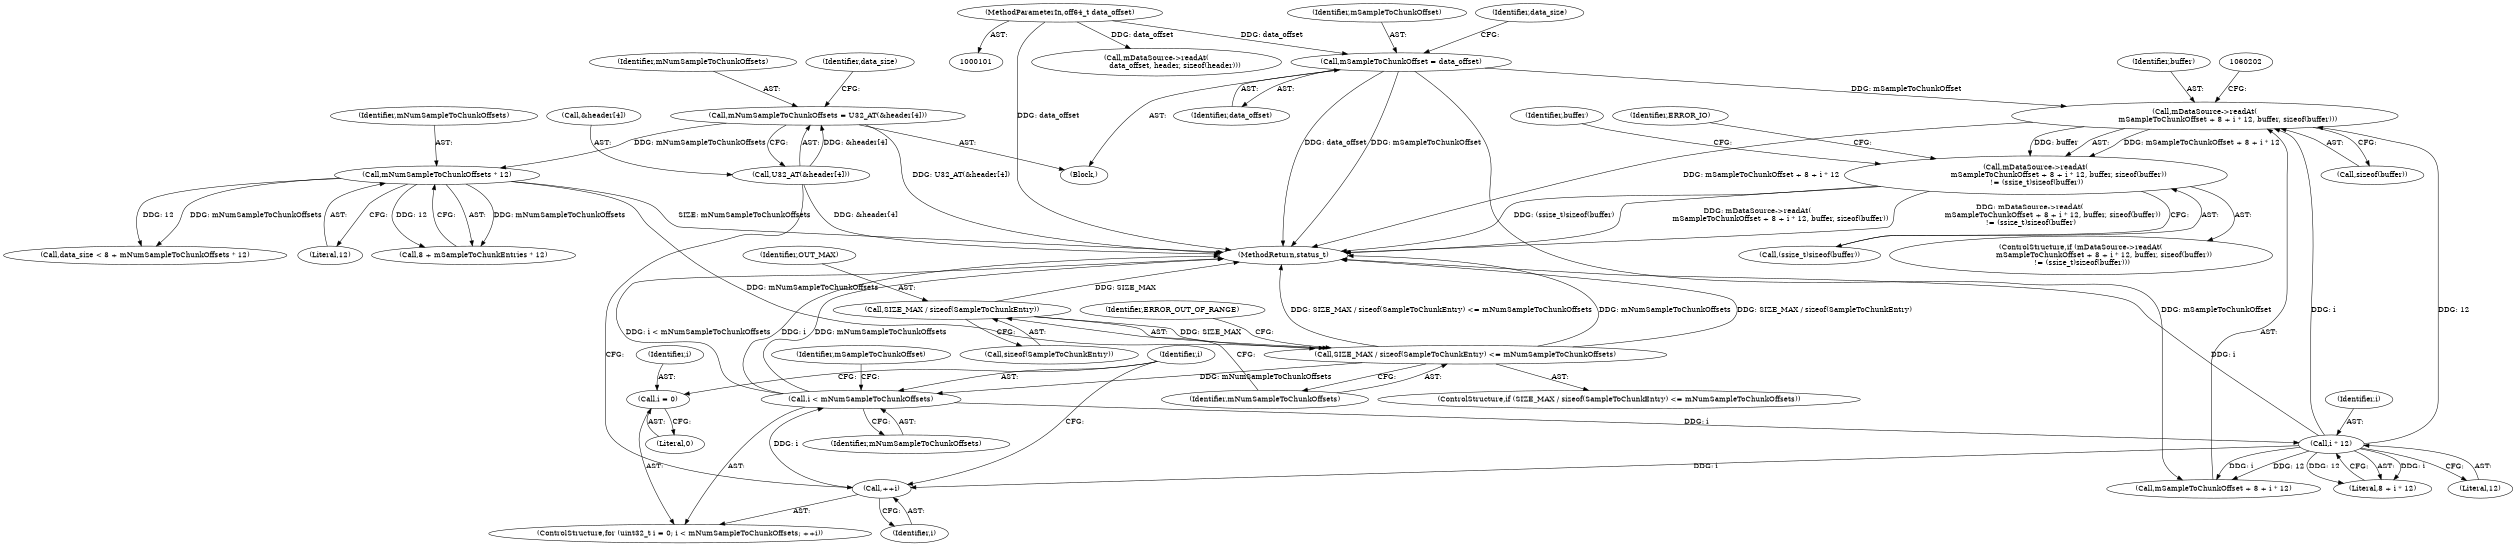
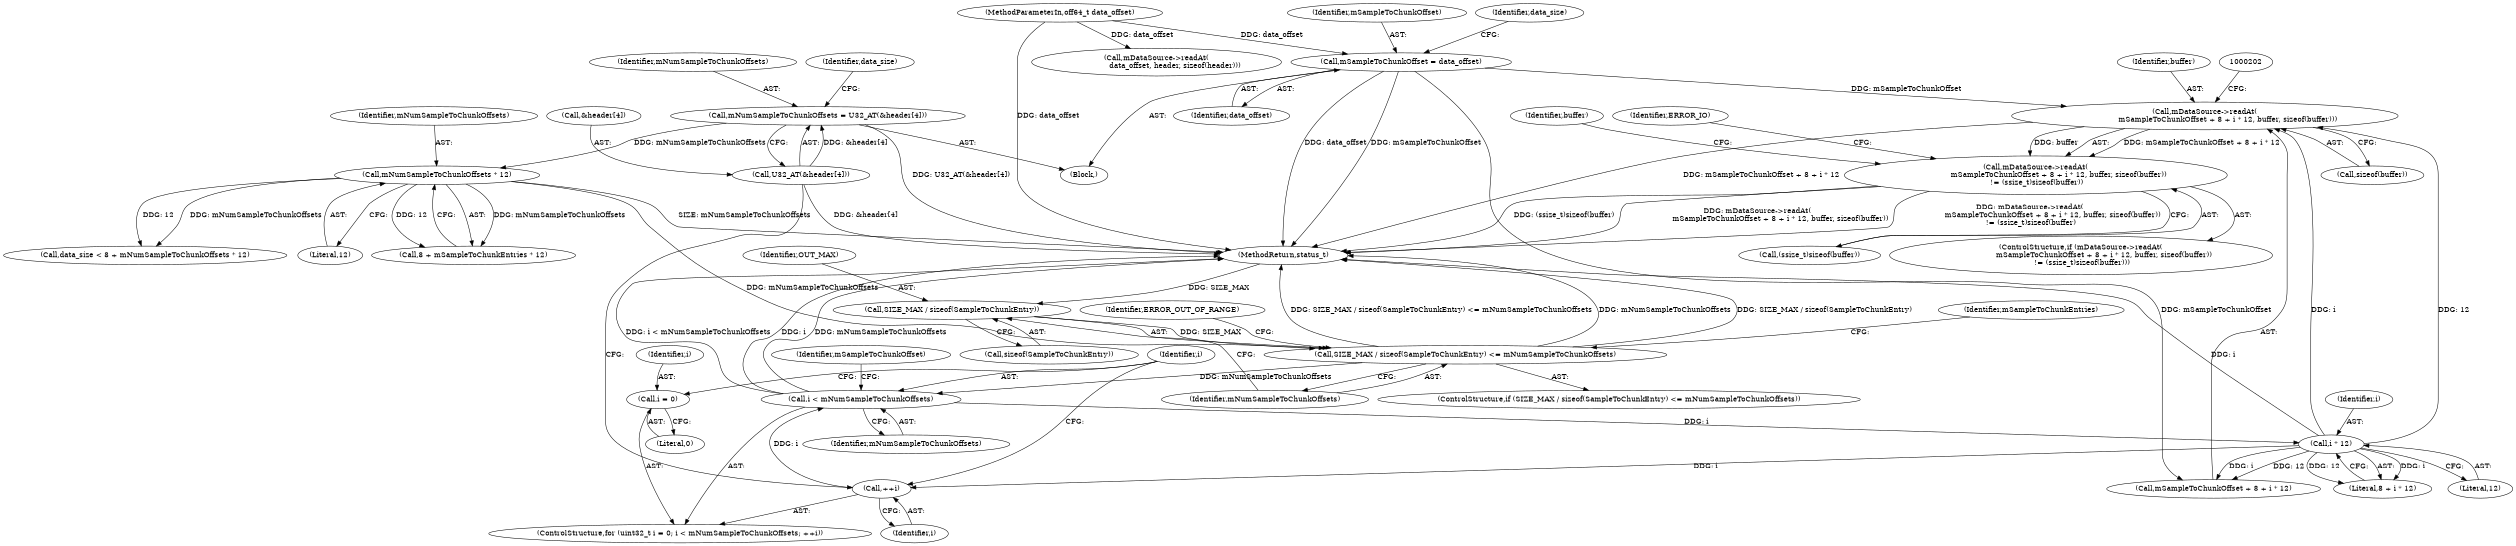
  digraph {
    n1 [label="(Call,mDataSource->readAt(\n                    mSampleToChunkOffset + 8 + i * 12, buffer, sizeof(buffer)))"]
    n2 [label="(Call,mDataSource->readAt(\n                    mSampleToChunkOffset + 8 + i * 12, buffer, sizeof(buffer))\n != (ssize_t)sizeof(buffer))"]
    n3 [label="(Call,sizeof(buffer))"]
    n4 [label="(MethodReturn,status_t)"]
    n5 [label="(Call,(ssize_t)sizeof(buffer))"]
    n6 [label="(ControlStructure,if (mDataSource->readAt(\n                    mSampleToChunkOffset + 8 + i * 12, buffer, sizeof(buffer))\n != (ssize_t)sizeof(buffer)))"]
    n7 [label="(Call,mSampleToChunkOffset = data_offset)"]
    n8 [label="(Block,)"]
    n9 [label="(Call,mSampleToChunkOffset + 8 + i * 12)"]
    n10 [label="(Identifier,data_offset)"]
    n11 [label="(MethodParameterIn,off64_t data_offset)"]
    n12 [label="(Call,mDataSource->readAt(\n                data_offset, header, sizeof(header)))"]
-   1000101
    n14 [label="(Call,i * 12)"]
    n15 [label="(Call,++i)"]
    n16 [label="(Literal,12)"]
    n17 [label="(Literal,8 + i * 12)"]
    n18 [label="(Call,i < mNumSampleToChunkOffsets)"]
    n19 [label="(ControlStructure,for (uint32_t i = 0; i < mNumSampleToChunkOffsets; ++i))"]
    n20 [label="(Identifier,i)"]
    n21 [label="(Identifier,mNumSampleToChunkOffsets)"]
    n22 [label="(Call,i = 0)"]
    n23 [label="(Literal,0)"]
    n24 [label="(Call,SIZE_MAX / sizeof(SampleToChunkEntry) <= mNumSampleToChunkOffsets)"]
    n25 [label="(ControlStructure,if (SIZE_MAX / sizeof(SampleToChunkEntry) <= mNumSampleToChunkOffsets))"]
    n26 [label="(Identifier,mNumSampleToChunkOffsets)"]
    n27 [label="(Call,SIZE_MAX / sizeof(SampleToChunkEntry))"]
    n28 [label="(Call,sizeof(SampleToChunkEntry))"]
    n29 [label="(Call,mNumSampleToChunkOffsets * 12)"]
    n30 [label="(Call,8 + mSampleToChunkEntries * 12)"]
    n31 [label="(Literal,12)"]
    n32 [label="(Call,data_size < 8 + mNumSampleToChunkOffsets * 12)"]
    n33 [label="(Call,mNumSampleToChunkOffsets = U32_AT(&header[4]))"]
    n34 [label="(Call,U32_AT(&header[4]))"]
    n35 [label="(Call,&header[4])"]
    n36 [label="(Identifier,OUT_MAX)"]
    n37 [label="(Identifier,buffer)"]
    n38 [label="(Identifier,mNumSampleToChunkOffsets)"]
    n39 [label="(Identifier,mNumSampleToChunkOffsets)"]
    n40 [label="(Identifier,i)"]
    n41 [label="(Identifier,buffer)"]
    n42 [label="(Identifier,mSampleToChunkOffset)"]
    n43 [label="(Identifier,data_size)"]
    n44 [label="(Identifier,i)"]
    n45 [label="(Identifier,mSampleToChunkOffset)"]
    n46 [label="(Identifier,i)"]
+   n47 [label="(Identifier,mSampleToChunkEntries)"]
    n48 [label="(Identifier,ERROR_IO)"]
    n49 [label="(Identifier,ERROR_OUT_OF_RANGE)"]
    n50 [label="(Identifier,data_size)"]
-   1000202 [label=1060202]
+   1000202
    n1 -> n2 [label="AST: "]
    n1 -> n2 [label="DDG: mSampleToChunkOffset + 8 + i * 12"]
    n1 -> n2 [label="DDG: buffer"]
    n1 -> n3 [label="CFG: "]
    n1 -> n4 [label="DDG: mSampleToChunkOffset + 8 + i * 12"]
    n2 -> n4 [label="DDG: (ssize_t)sizeof(buffer)"]
    n2 -> n4 [label="DDG: mDataSource->readAt(\n                    mSampleToChunkOffset + 8 + i * 12, buffer, sizeof(buffer))"]
    n2 -> n4 [label="DDG: mDataSource->readAt(\n                    mSampleToChunkOffset + 8 + i * 12, buffer, sizeof(buffer))\n != (ssize_t)sizeof(buffer)"]
    n2 -> n5 [label="CFG: "]
    n2 -> n6 [label="AST: "]
    n3 -> n1 [label="AST: "]
    n5 -> n2 [label="AST: "]
    n7 -> n1 [label="DDG: mSampleToChunkOffset"]
    n7 -> n4 [label="DDG: data_offset"]
    n7 -> n4 [label="DDG: mSampleToChunkOffset"]
    n7 -> n8 [label="AST: "]
    n7 -> n9 [label="DDG: mSampleToChunkOffset"]
    n7 -> n10 [label="AST: "]
    n9 -> n1 [label="AST: "]
    n10 -> n7 [label="AST: "]
    n11 -> n4 [label="DDG: data_offset"]
    n11 -> n7 [label="DDG: data_offset"]
    n11 -> n12 [label="DDG: data_offset"]
-   n11 -> 1000101 [label="AST: "]
    n14 -> n1 [label="DDG: i"]
    n14 -> n1 [label="DDG: 12"]
    n14 -> n4 [label="DDG: i"]
    n14 -> n9 [label="DDG: i"]
    n14 -> n9 [label="DDG: 12"]
    n14 -> n15 [label="DDG: i"]
    n14 -> n16 [label="CFG: "]
    n14 -> n17 [label="AST: "]
    n14 -> n17 [label="DDG: i"]
    n14 -> n17 [label="DDG: 12"]
    n15 -> n18 [label="DDG: i"]
    n15 -> n19 [label="AST: "]
    n15 -> n20 [label="CFG: "]
    n16 -> n14 [label="AST: "]
    n17 -> n14 [label="CFG: "]
    n18 -> n4 [label="DDG: i < mNumSampleToChunkOffsets"]
    n18 -> n4 [label="DDG: i"]
    n18 -> n4 [label="DDG: mNumSampleToChunkOffsets"]
    n18 -> n14 [label="DDG: i"]
    n18 -> n19 [label="AST: "]
    n18 -> n21 [label="CFG: "]
    n20 -> n15 [label="AST: "]
    n21 -> n18 [label="AST: "]
    n22 -> n19 [label="AST: "]
    n22 -> n23 [label="CFG: "]
    n23 -> n22 [label="AST: "]
    n24 -> n4 [label="DDG: SIZE_MAX / sizeof(SampleToChunkEntry) <= mNumSampleToChunkOffsets"]
    n24 -> n4 [label="DDG: mNumSampleToChunkOffsets"]
    n24 -> n4 [label="DDG: SIZE_MAX / sizeof(SampleToChunkEntry)"]
    n24 -> n18 [label="DDG: mNumSampleToChunkOffsets"]
    n24 -> n25 [label="AST: "]
    n24 -> n26 [label="CFG: "]
    n26 -> n24 [label="AST: "]
    n26 -> n27 [label="CFG: "]
-   n27 -> n4 [label="DDG: SIZE_MAX"]
+   n4 -> n27 [label="DDG: SIZE_MAX"]
    n27 -> n24 [label="AST: "]
    n27 -> n24 [label="DDG: SIZE_MAX"]
    n27 -> n28 [label="CFG: "]
    n28 -> n27 [label="AST: "]
    n29 -> n4 [label="SIZE: mNumSampleToChunkOffsets"]
    n29 -> n24 [label="DDG: mNumSampleToChunkOffsets"]
    n29 -> n30 [label="AST: "]
    n29 -> n30 [label="DDG: mNumSampleToChunkOffsets"]
    n29 -> n30 [label="DDG: 12"]
    n29 -> n31 [label="CFG: "]
    n29 -> n32 [label="DDG: mNumSampleToChunkOffsets"]
    n29 -> n32 [label="DDG: 12"]
    n30 -> n29 [label="CFG: "]
    n31 -> n29 [label="AST: "]
    n33 -> n4 [label="DDG: U32_AT(&header[4])"]
    n33 -> n8 [label="AST: "]
    n33 -> n29 [label="DDG: mNumSampleToChunkOffsets"]
    n33 -> n34 [label="CFG: "]
    n34 -> n4 [label="DDG: &header[4]"]
    n34 -> n15 [label="CFG: "]
    n34 -> n33 [label="AST: "]
    n34 -> n33 [label="DDG: &header[4]"]
    n35 -> n34 [label="AST: "]
    n36 -> n27 [label="AST: "]
    n37 -> n1 [label="AST: "]
    n38 -> n29 [label="AST: "]
    n39 -> n33 [label="AST: "]
    n40 -> n22 [label="AST: "]
    n41 -> n2 [label="CFG: "]
    n42 -> n18 [label="CFG: "]
    n43 -> n33 [label="CFG: "]
    n44 -> n14 [label="AST: "]
    n45 -> n7 [label="AST: "]
    n46 -> n15 [label="CFG: "]
    n46 -> n18 [label="AST: "]
    n46 -> n22 [label="CFG: "]
+   n47 -> n24 [label="CFG: "]
    n48 -> n2 [label="CFG: "]
    n49 -> n24 [label="CFG: "]
    n50 -> n7 [label="CFG: "]
    1000202 -> n1 [label="CFG: "]
  }
